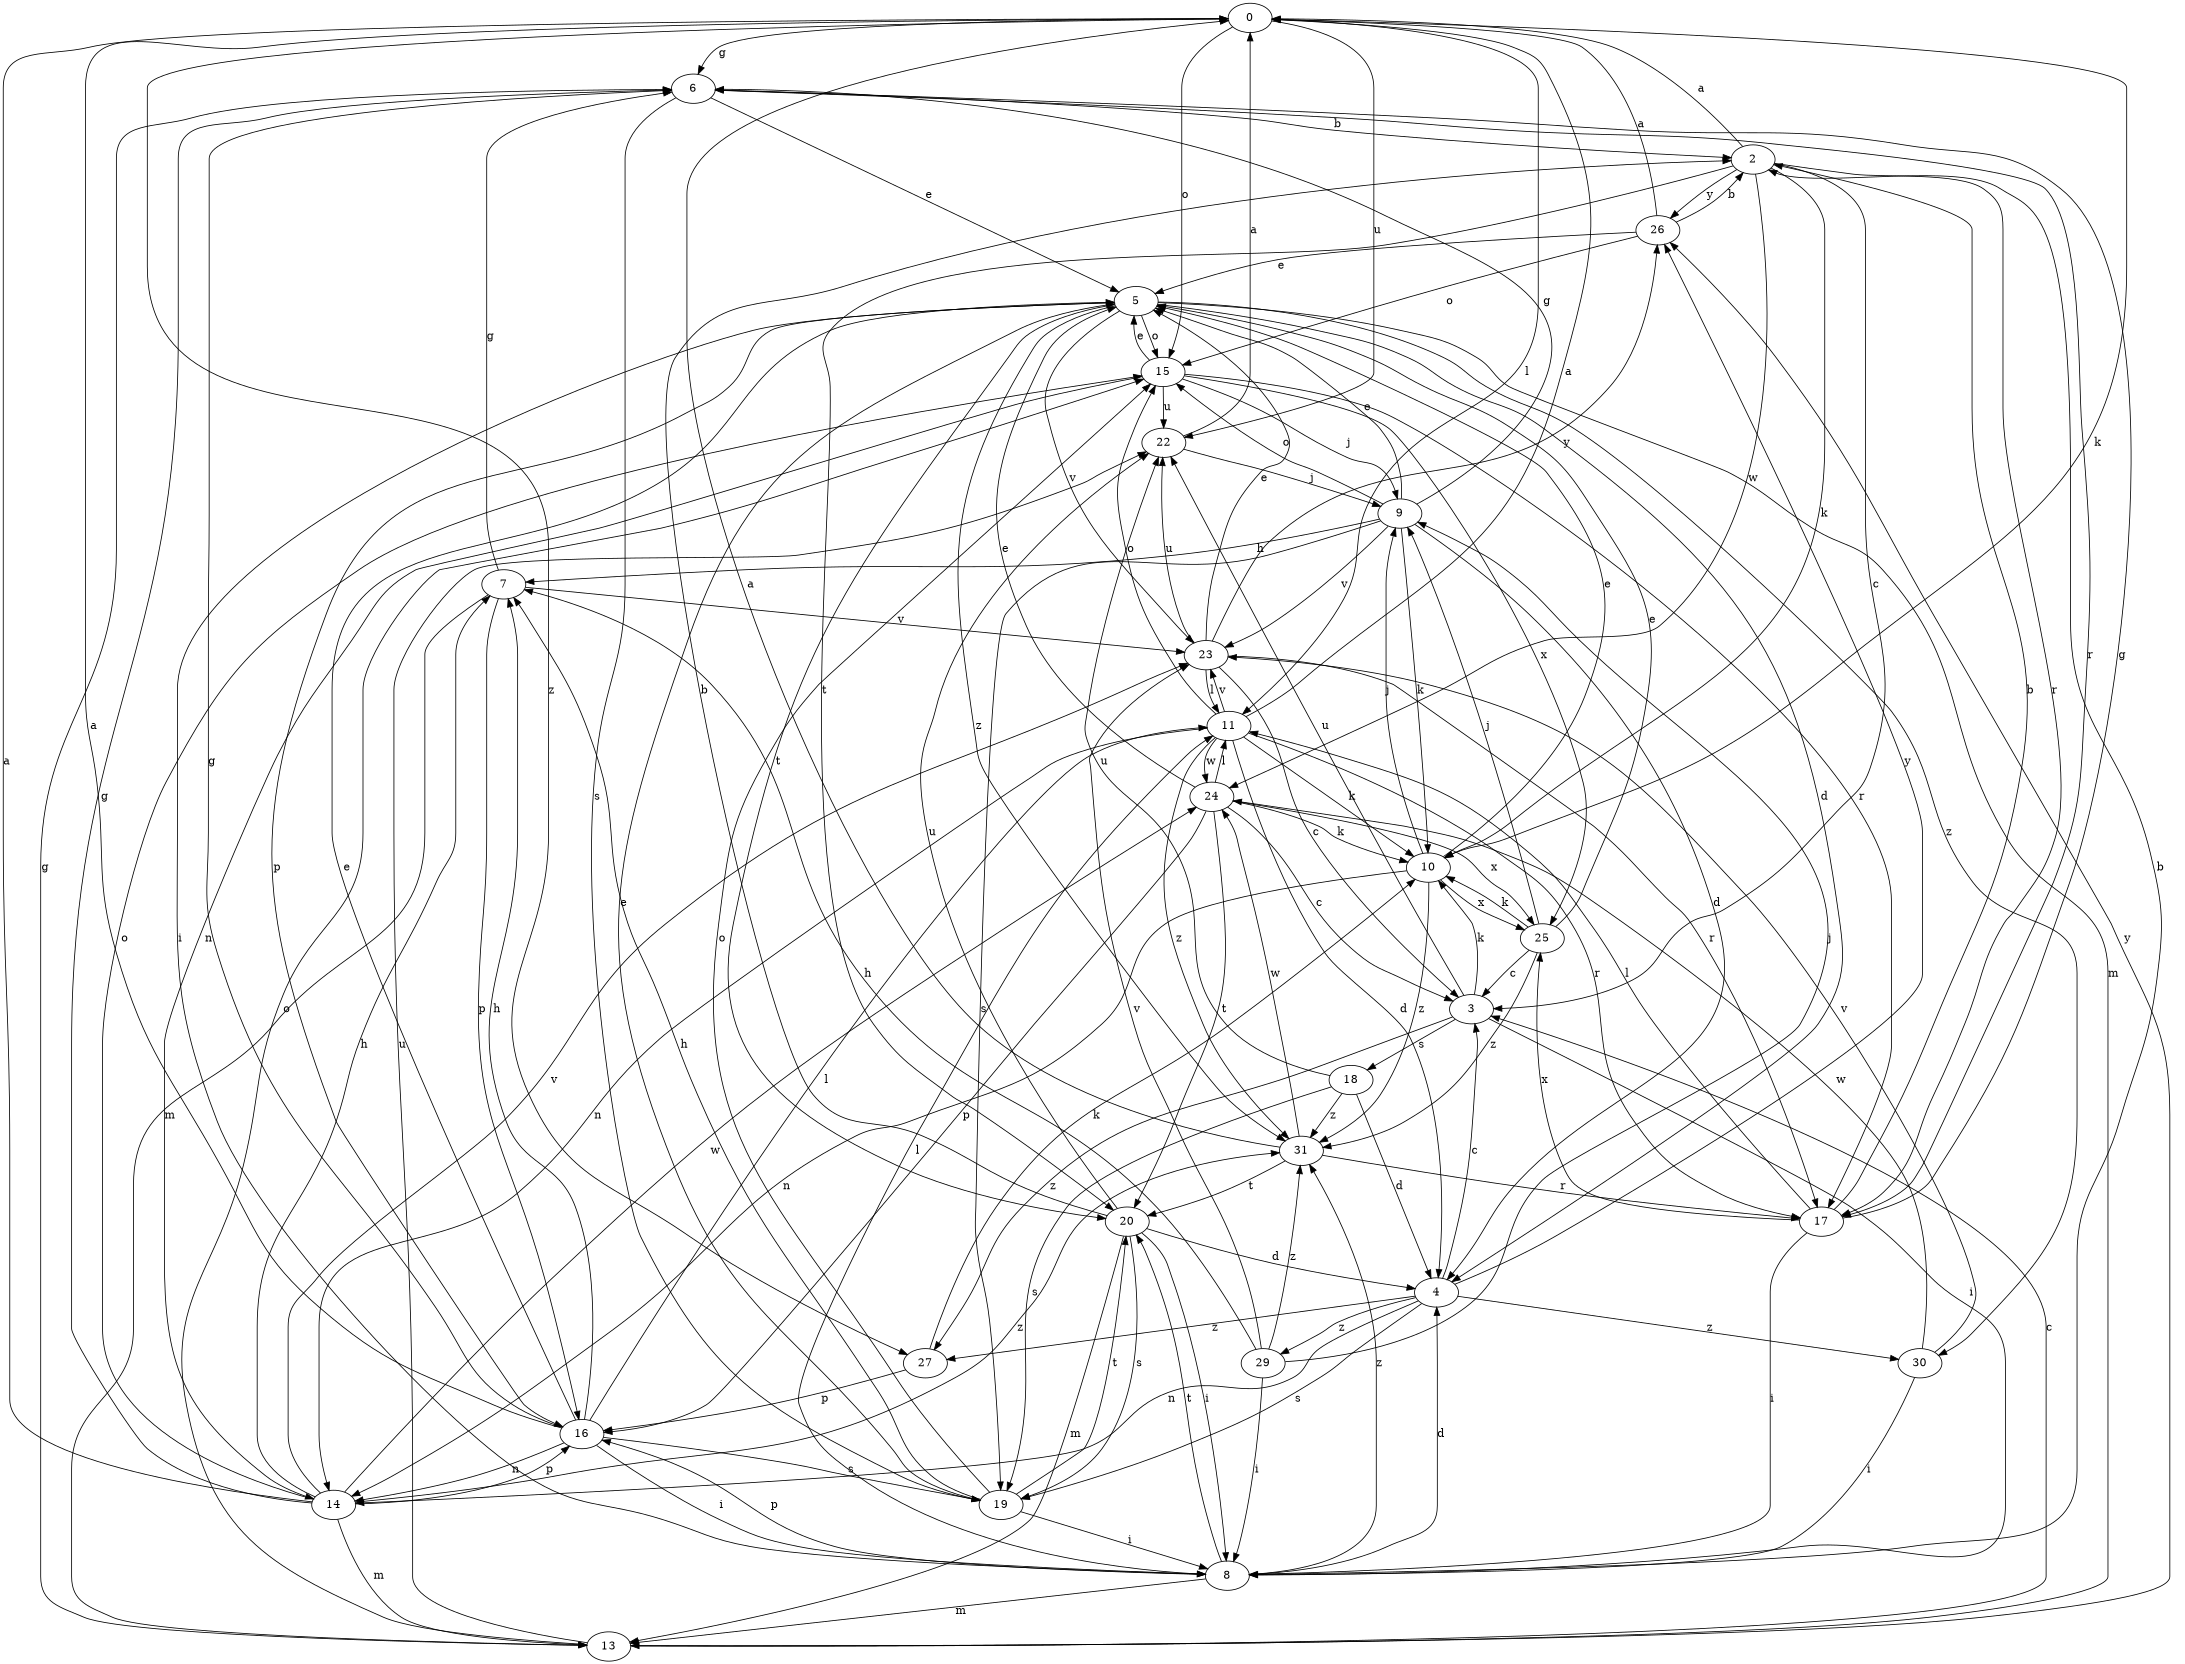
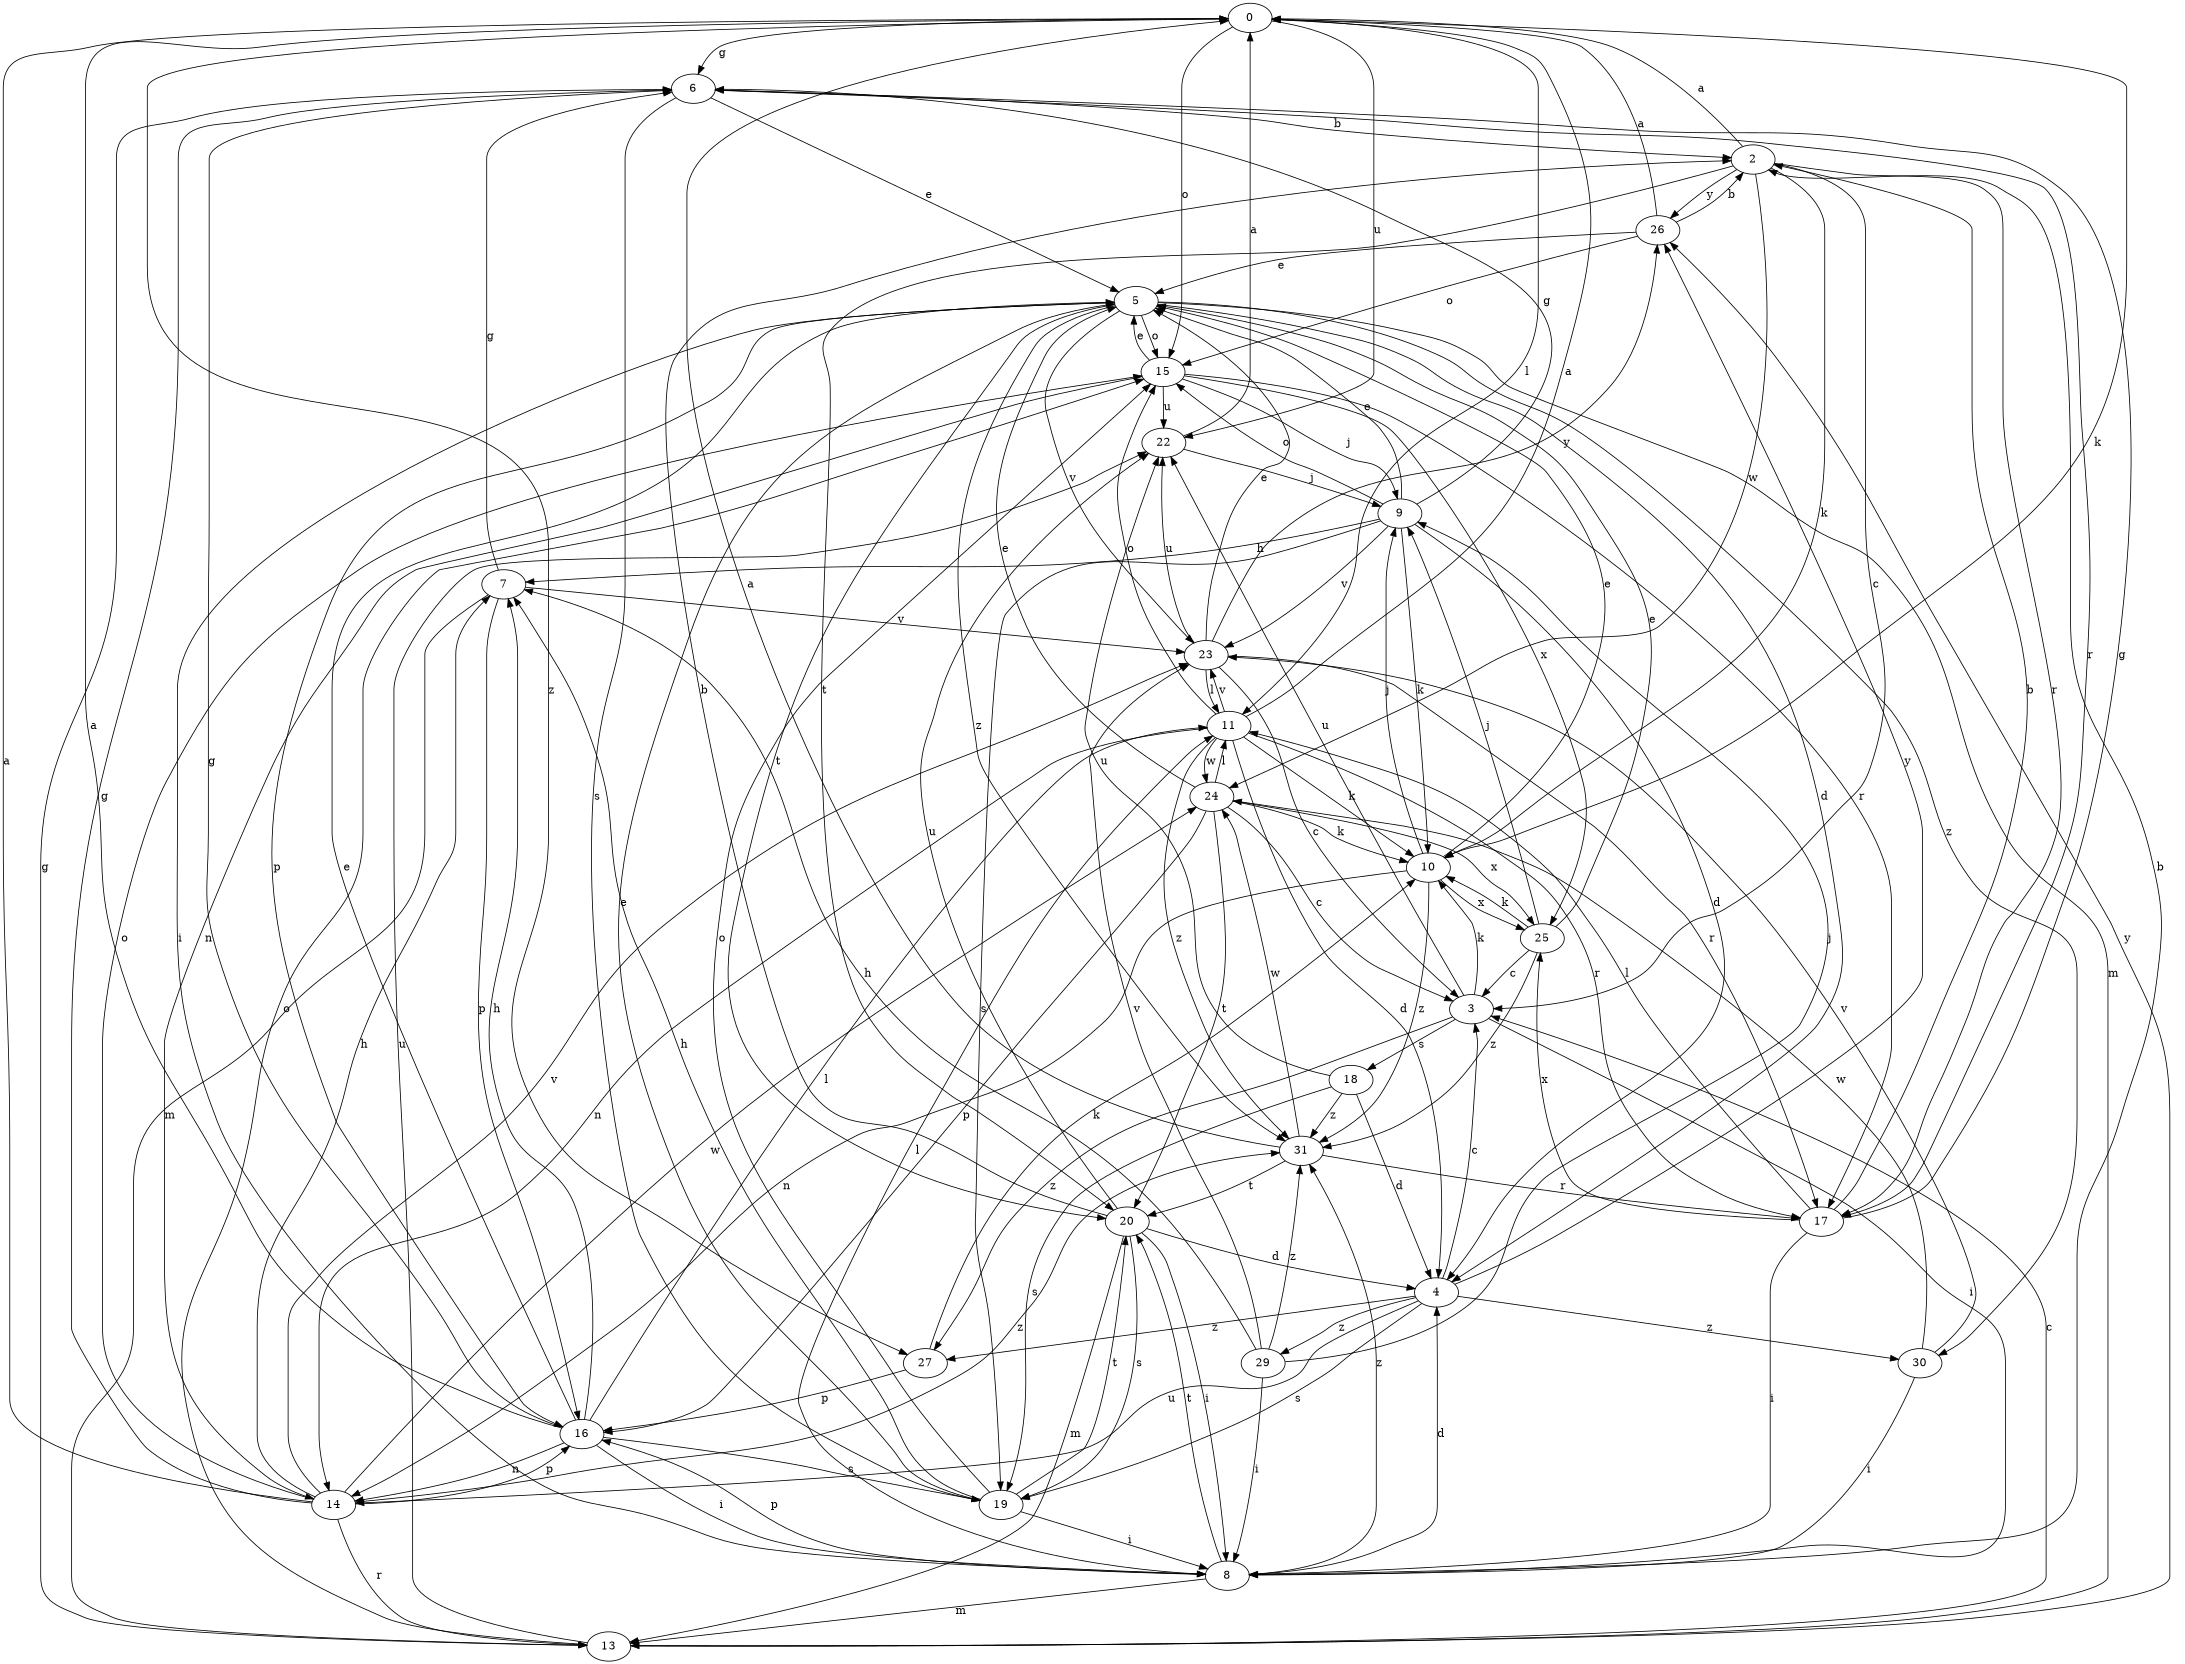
  strict digraph {
    0
    6
    10
    11
    15
    22
    27
    2
    17
    19
    5
    8
    20
    4
    13
    16
    31
    14
    9
    25
    24
    23
    3
    26
    18
    29
    30
    7
    0 -> 6 [label=g]
    0 -> 10 [label=k]
    0 -> 11 [label=l]
    0 -> 15 [label=o]
    0 -> 22 [label=u]
    0 -> 27 [label=z]
    6 -> 2 [label=b]
    6 -> 17 [label=r]
    6 -> 19 [label=s]
    6 -> 5 [label=e]
    10 -> 5 [label=e]
    10 -> 31 [label=z]
    10 -> 14 [label=n]
    10 -> 9 [label=j]
    10 -> 25 [label=x]
    11 -> 0 [label=a]
    11 -> 10 [label=k]
    11 -> 15 [label=o]
    11 -> 17 [label=r]
    11 -> 4 [label=d]
    11 -> 31 [label=z]
    11 -> 14 [label=n]
    11 -> 24 [label=w]
    11 -> 23 [label=v]
    15 -> 22 [label=u]
    15 -> 17 [label=r]
    15 -> 5 [label=e]
    15 -> 14 [label=n]
    15 -> 9 [label=j]
    15 -> 25 [label=x]
    22 -> 0 [label=a]
    22 -> 9 [label=j]
    27 -> 10 [label=k]
    27 -> 16 [label=p]
    2 -> 0 [label=a]
    2 -> 10 [label=k]
    2 -> 17 [label=r]
    2 -> 20 [label=t]
    2 -> 24 [label=w]
    2 -> 3 [label=c]
    2 -> 26 [label=y]
    17 -> 6 [label=g]
    17 -> 11 [label=l]
    17 -> 2 [label=b]
    17 -> 8 [label=i]
    17 -> 25 [label=x]
    19 -> 15 [label=o]
    19 -> 5 [label=e]
    19 -> 8 [label=i]
    19 -> 20 [label=t]
    19 -> 7 [label=h]
    5 -> 15 [label=o]
    5 -> 8 [label=i]
    5 -> 20 [label=t]
    5 -> 4 [label=d]
    5 -> 13 [label=m]
    5 -> 16 [label=p]
    5 -> 31 [label=z]
    5 -> 23 [label=v]
    5 -> 30 [label=z]
    8 -> 11 [label=l]
    8 -> 2 [label=b]
    8 -> 20 [label=t]
    8 -> 4 [label=d]
    8 -> 13 [label=m]
    8 -> 16 [label=p]
    8 -> 31 [label=z]
    20 -> 22 [label=u]
    20 -> 2 [label=b]
    20 -> 19 [label=s]
    20 -> 8 [label=i]
    20 -> 4 [label=d]
    20 -> 13 [label=m]
    4 -> 27 [label=z]
    4 -> 19 [label=s]
-   4 -> 14 [label=n]
+   4 -> 14 [label=u]
    4 -> 3 [label=c]
    4 -> 26 [label=y]
    4 -> 29 [label=z]
    4 -> 30 [label=z]
    13 -> 6 [label=g]
    13 -> 15 [label=o]
    13 -> 22 [label=u]
    13 -> 3 [label=c]
    13 -> 26 [label=y]
    16 -> 0 [label=a]
    16 -> 6 [label=g]
    16 -> 11 [label=l]
    16 -> 19 [label=s]
    16 -> 5 [label=e]
    16 -> 8 [label=i]
    16 -> 14 [label=n]
    16 -> 7 [label=h]
    31 -> 0 [label=a]
    31 -> 17 [label=r]
    31 -> 20 [label=t]
    31 -> 24 [label=w]
    14 -> 0 [label=a]
    14 -> 6 [label=g]
    14 -> 15 [label=o]
-   14 -> 13 [label=m]
+   14 -> 13 [label=r]
    14 -> 16 [label=p]
    14 -> 31 [label=z]
    14 -> 24 [label=w]
    14 -> 23 [label=v]
    14 -> 7 [label=h]
    9 -> 6 [label=g]
    9 -> 10 [label=k]
    9 -> 15 [label=o]
    9 -> 19 [label=s]
    9 -> 5 [label=e]
    9 -> 4 [label=d]
    9 -> 23 [label=v]
    9 -> 7 [label=h]
    25 -> 10 [label=k]
    25 -> 5 [label=e]
    25 -> 31 [label=z]
    25 -> 9 [label=j]
    25 -> 3 [label=c]
    24 -> 10 [label=k]
    24 -> 11 [label=l]
    24 -> 5 [label=e]
    24 -> 20 [label=t]
    24 -> 16 [label=p]
    24 -> 25 [label=x]
    24 -> 3 [label=c]
    23 -> 11 [label=l]
    23 -> 22 [label=u]
    23 -> 17 [label=r]
    23 -> 5 [label=e]
    23 -> 3 [label=c]
    23 -> 26 [label=y]
    3 -> 10 [label=k]
    3 -> 22 [label=u]
    3 -> 27 [label=z]
    3 -> 8 [label=i]
    3 -> 18 [label=s]
    26 -> 0 [label=a]
    26 -> 15 [label=o]
    26 -> 2 [label=b]
    26 -> 5 [label=e]
    18 -> 22 [label=u]
    18 -> 19 [label=s]
    18 -> 4 [label=d]
    18 -> 31 [label=z]
    29 -> 8 [label=i]
    29 -> 31 [label=z]
    29 -> 9 [label=j]
    29 -> 23 [label=v]
    29 -> 7 [label=h]
    30 -> 8 [label=i]
    30 -> 24 [label=w]
    30 -> 23 [label=v]
    7 -> 6 [label=g]
    7 -> 13 [label=m]
    7 -> 16 [label=p]
    7 -> 23 [label=v]
  }
